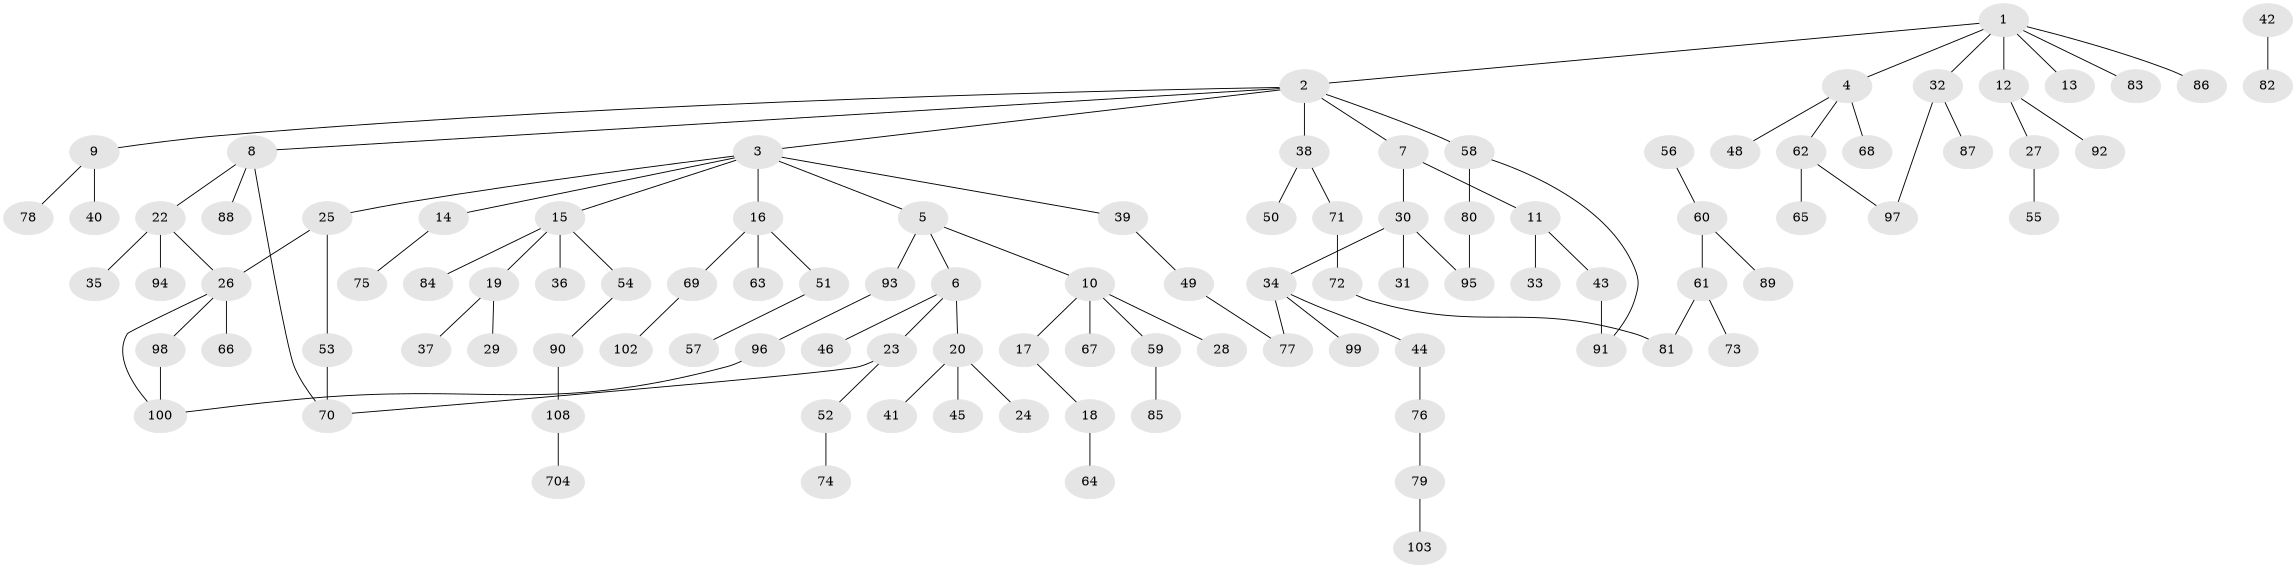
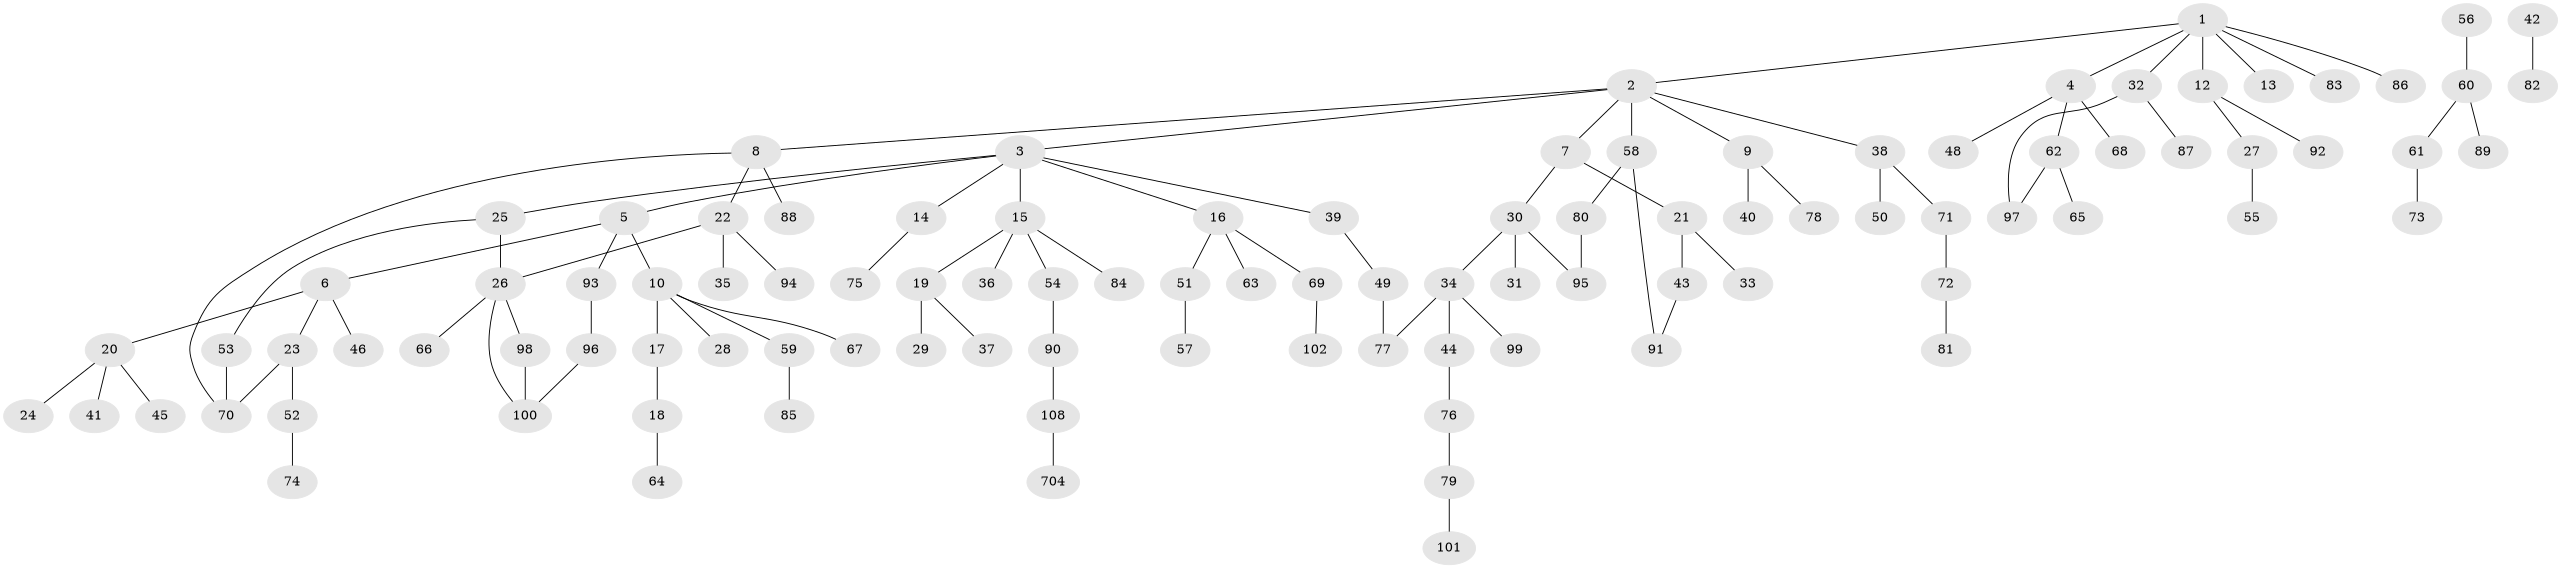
  graph {
    node [color=gray90 style=filled]
    1
    2
    4
    12
    13
    32
    83
    86
    3
    7
    8
    9
    38
    58
    48
    62
    68
    27
    92
    87
    97
    5
    14
    15
    16
    25
    39
-   21 [label=11]
+   21
    30
    22
    70
    88
    40
    78
    50
    71
    91
    80
    6
    10
    93
    75
    19
    36
    54
    84
    51
    63
    69
    26
    53
    49
    65
    20
    23
    46
    17
    28
    59
    67
    96
    24
    41
    45
    52
    60
    61
    89
    33
    43
    31
    34
    95
    35
    94
    18
    85
    42
    82
    55
    29
    37
    90
    57
    102
    64
    66
    98
    100
    74
    44
    77
    99
    76
    72
    79
-   101 [label=103]
+   101
    56
    n99 [label=108]
    73
    81
    n102 [label=704]
    1 -- 2
    1 -- 4
    1 -- 12
    1 -- 13
    1 -- 32
    1 -- 83
    1 -- 86
    2 -- 3
    2 -- 7
    2 -- 8
    2 -- 9
    2 -- 38
    2 -- 58
    4 -- 48
    4 -- 62
    4 -- 68
    12 -- 27
    12 -- 92
    32 -- 87
    32 -- 97
    3 -- 5
    3 -- 14
    3 -- 15
    3 -- 16
    3 -- 25
    3 -- 39
    7 -- 21
    7 -- 30
    8 -- 22
    8 -- 70
    8 -- 88
    9 -- 40
    9 -- 78
    38 -- 50
    38 -- 71
    58 -- 91
    58 -- 80
    62 -- 97
    62 -- 65
    27 -- 55
    5 -- 6
    5 -- 10
    5 -- 93
    14 -- 75
    15 -- 19
    15 -- 36
    15 -- 54
    15 -- 84
    16 -- 51
    16 -- 63
    16 -- 69
    25 -- 26
    25 -- 53
    39 -- 49
    21 -- 33
    21 -- 43
    30 -- 31
    30 -- 34
    30 -- 95
    22 -- 26
    22 -- 35
    22 -- 94
    71 -- 72
    80 -- 95
    6 -- 20
    6 -- 23
    6 -- 46
    10 -- 17
    10 -- 28
    10 -- 59
    10 -- 67
    93 -- 96
    19 -- 29
    19 -- 37
    54 -- 90
    51 -- 57
    69 -- 102
    26 -- 66
    26 -- 98
    26 -- 100
    53 -- 70
    49 -- 77
    20 -- 24
    20 -- 41
    20 -- 45
    23 -- 70
    23 -- 52
    17 -- 18
    59 -- 85
    96 -- 100
    52 -- 74
    60 -- 61
    60 -- 89
    61 -- 73
-   61 -- 81
    43 -- 91
    34 -- 44
    34 -- 77
    34 -- 99
    18 -- 64
    42 -- 82
    90 -- n99
    98 -- 100
    44 -- 76
    76 -- 79
    72 -- 81
    79 -- 101
    56 -- 60
    n99 -- n102
  }
